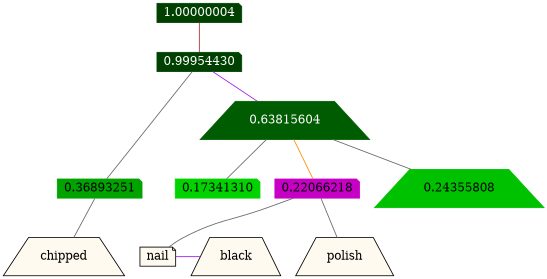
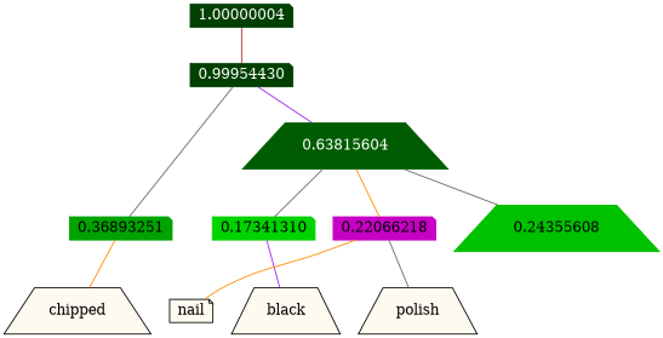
  graph {
    node [color=black format=png nodesep=0.001 ordering=out overlap_scaling=0.01 ranksep=0.001 shape=note style=filled]
    edge [color=gray40]
    n1 [fillcolor=floralwhite height=0.15 label=chipped shape=trapezium style="filled,solid" width=0.15]
    n2 [fillcolor=floralwhite height=0.15 label=black shape=trapezium style="filled,solid" width=0.15]
    n3 [fillcolor=floralwhite height=0.15 label=nail style="filled,solid" width=0.15]
    n4 [fillcolor=floralwhite height=0.15 label=polish shape=trapezium style="filled,solid" width=0.15]
    n5 [color="0.334 1.000 0.639" fontcolor=black height=0.15 label=0.36893251 width=0.15]
    n6 [color="0.334 1.000 0.827" fontcolor=black height=0.15 label=0.17341310 width=0.15]
    n7 [color="0.835 1.000 0.779" fontcolor=black height=0.15 label=0.22066218 width=0.15]
-   n8 [color="0.334 1.000 0.756" fontcolor=black height=0.15 label=0.24355808 shape=trapezium width=0.15]
+   n8 [color="0.334 1.000 0.756" fontcolor=black height=0.15 label=0.24355608 shape=trapezium width=0.15]
    n9 [color="0.334 1.000 0.250" fontcolor=grey99 height=0.15 label=1.00000004 width=0.15]
    n10 [color="0.334 1.000 0.250" fontcolor=grey99 height=0.15 label=0.99954430 width=0.15]
    n11 [color="0.334 1.000 0.362" fontcolor=grey99 height=0.15 label=0.63815604 shape=trapezium width=0.15]
    subgraph sub_1 {
      rank=same
      n1
      n2
      n3
      n4
    }
    subgraph sub_2 {
      rank=same
      n5
      n6
      n7
      n8
    }
-   n5 -- n1
-   n3 -- n2 [color=purple]
-   n7 -- n3
+   n5 -- n1 [color=darkorange]
+   n6 -- n2 [color=purple]
+   n7 -- n3 [color=darkorange]
    n7 -- n4
    n9 -- n10 [color=brown]
    n10 -- n5
    n10 -- n11 [color=purple]
    n11 -- n6
    n11 -- n7 [color=darkorange]
    n11 -- n8
  }
